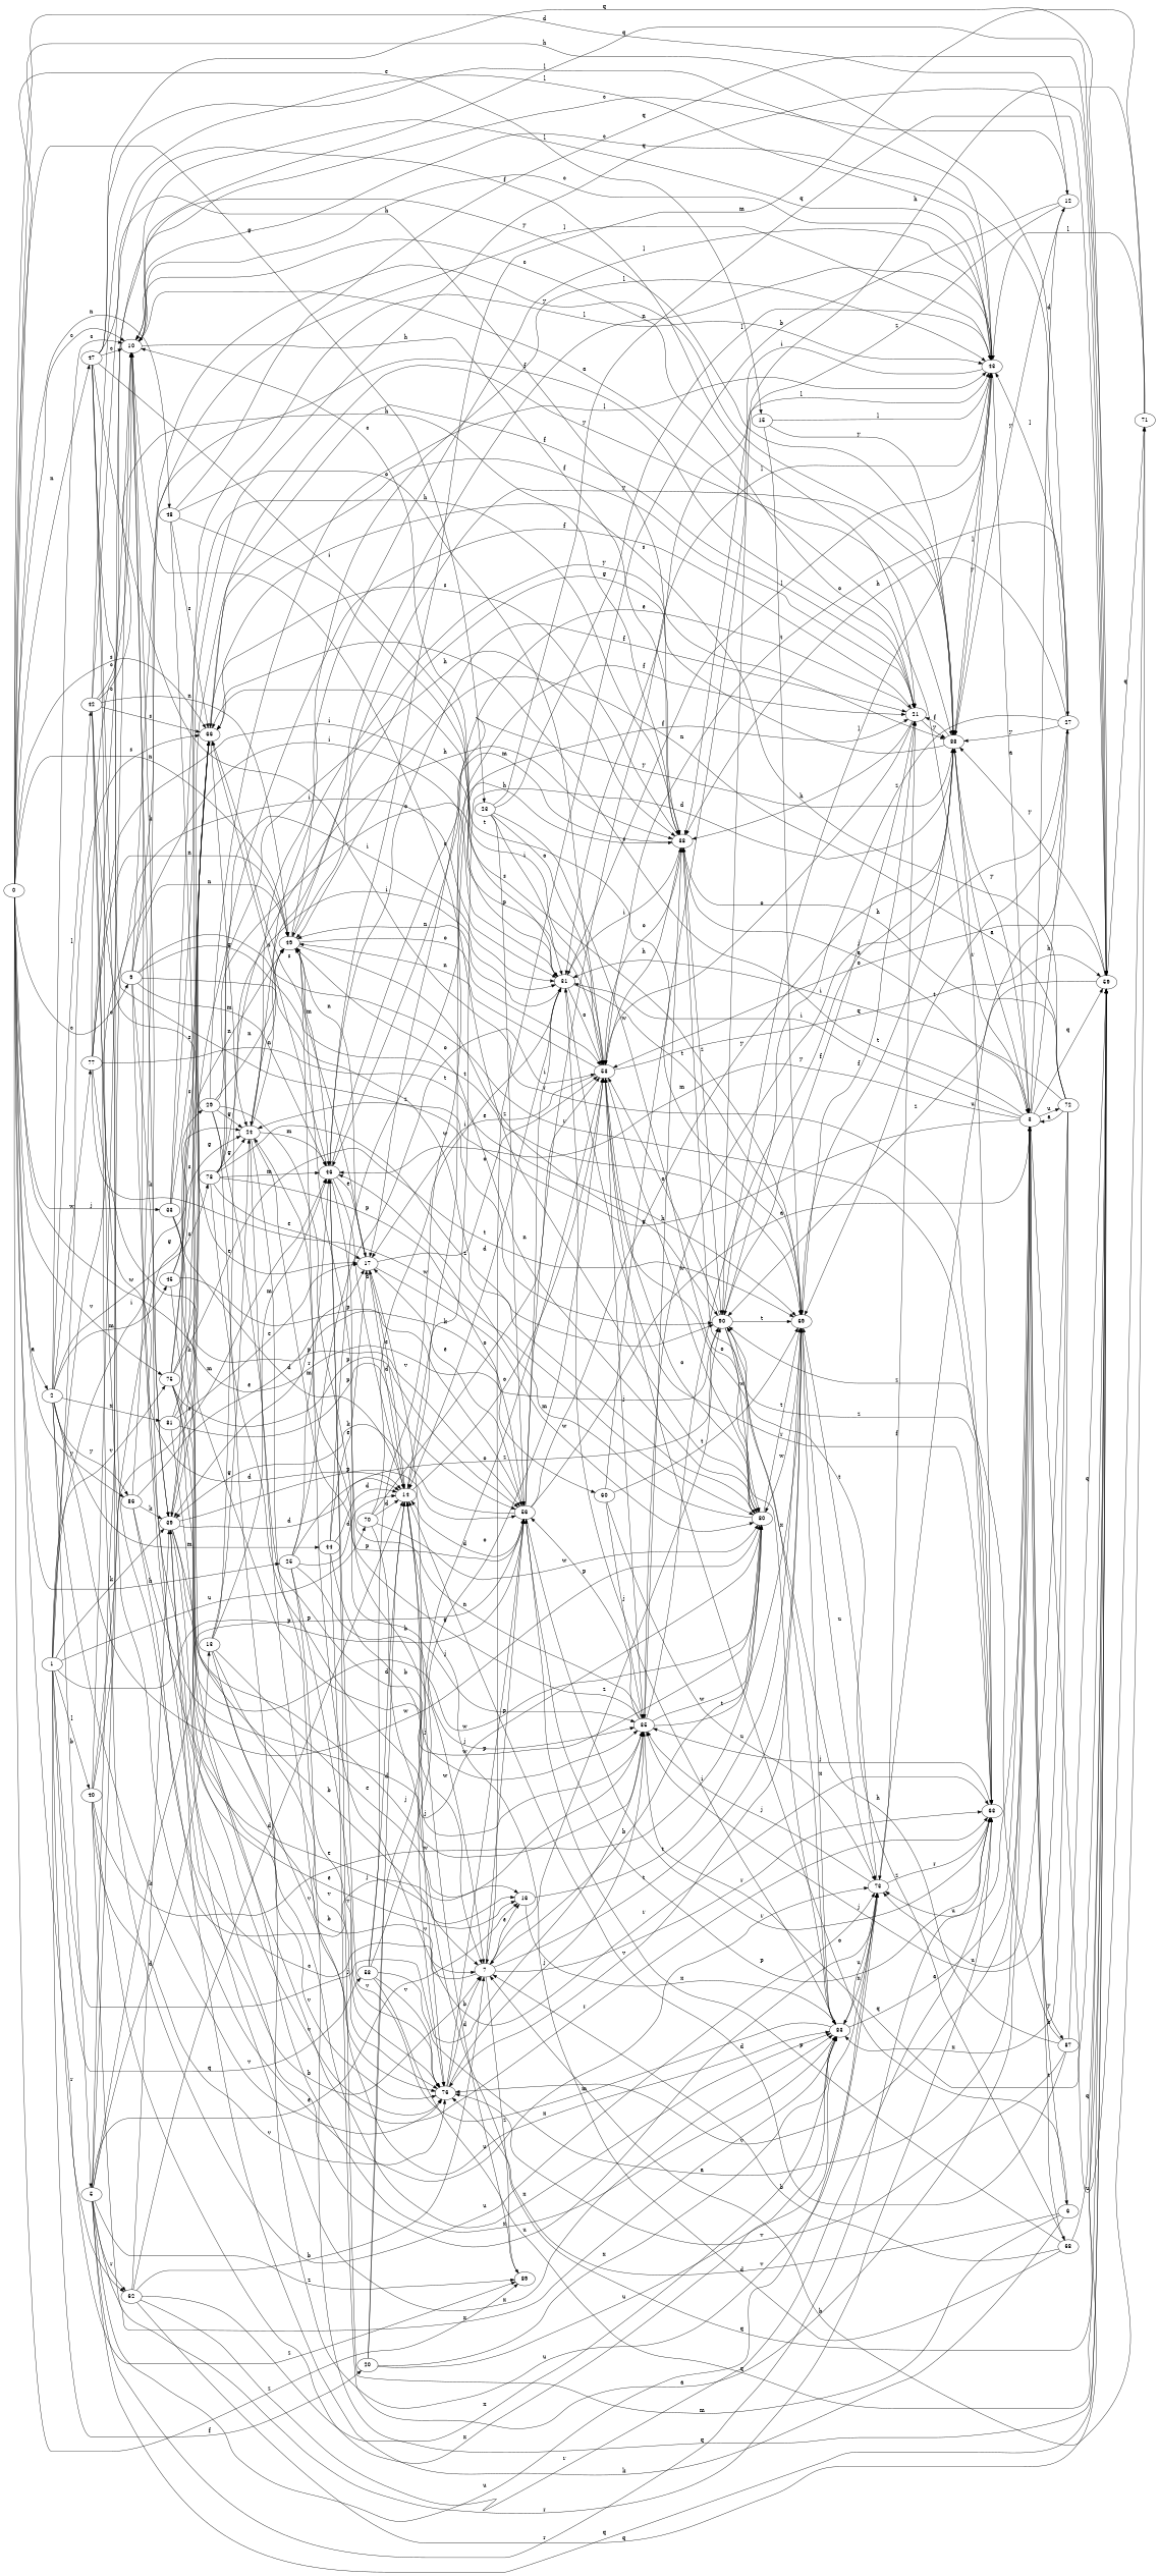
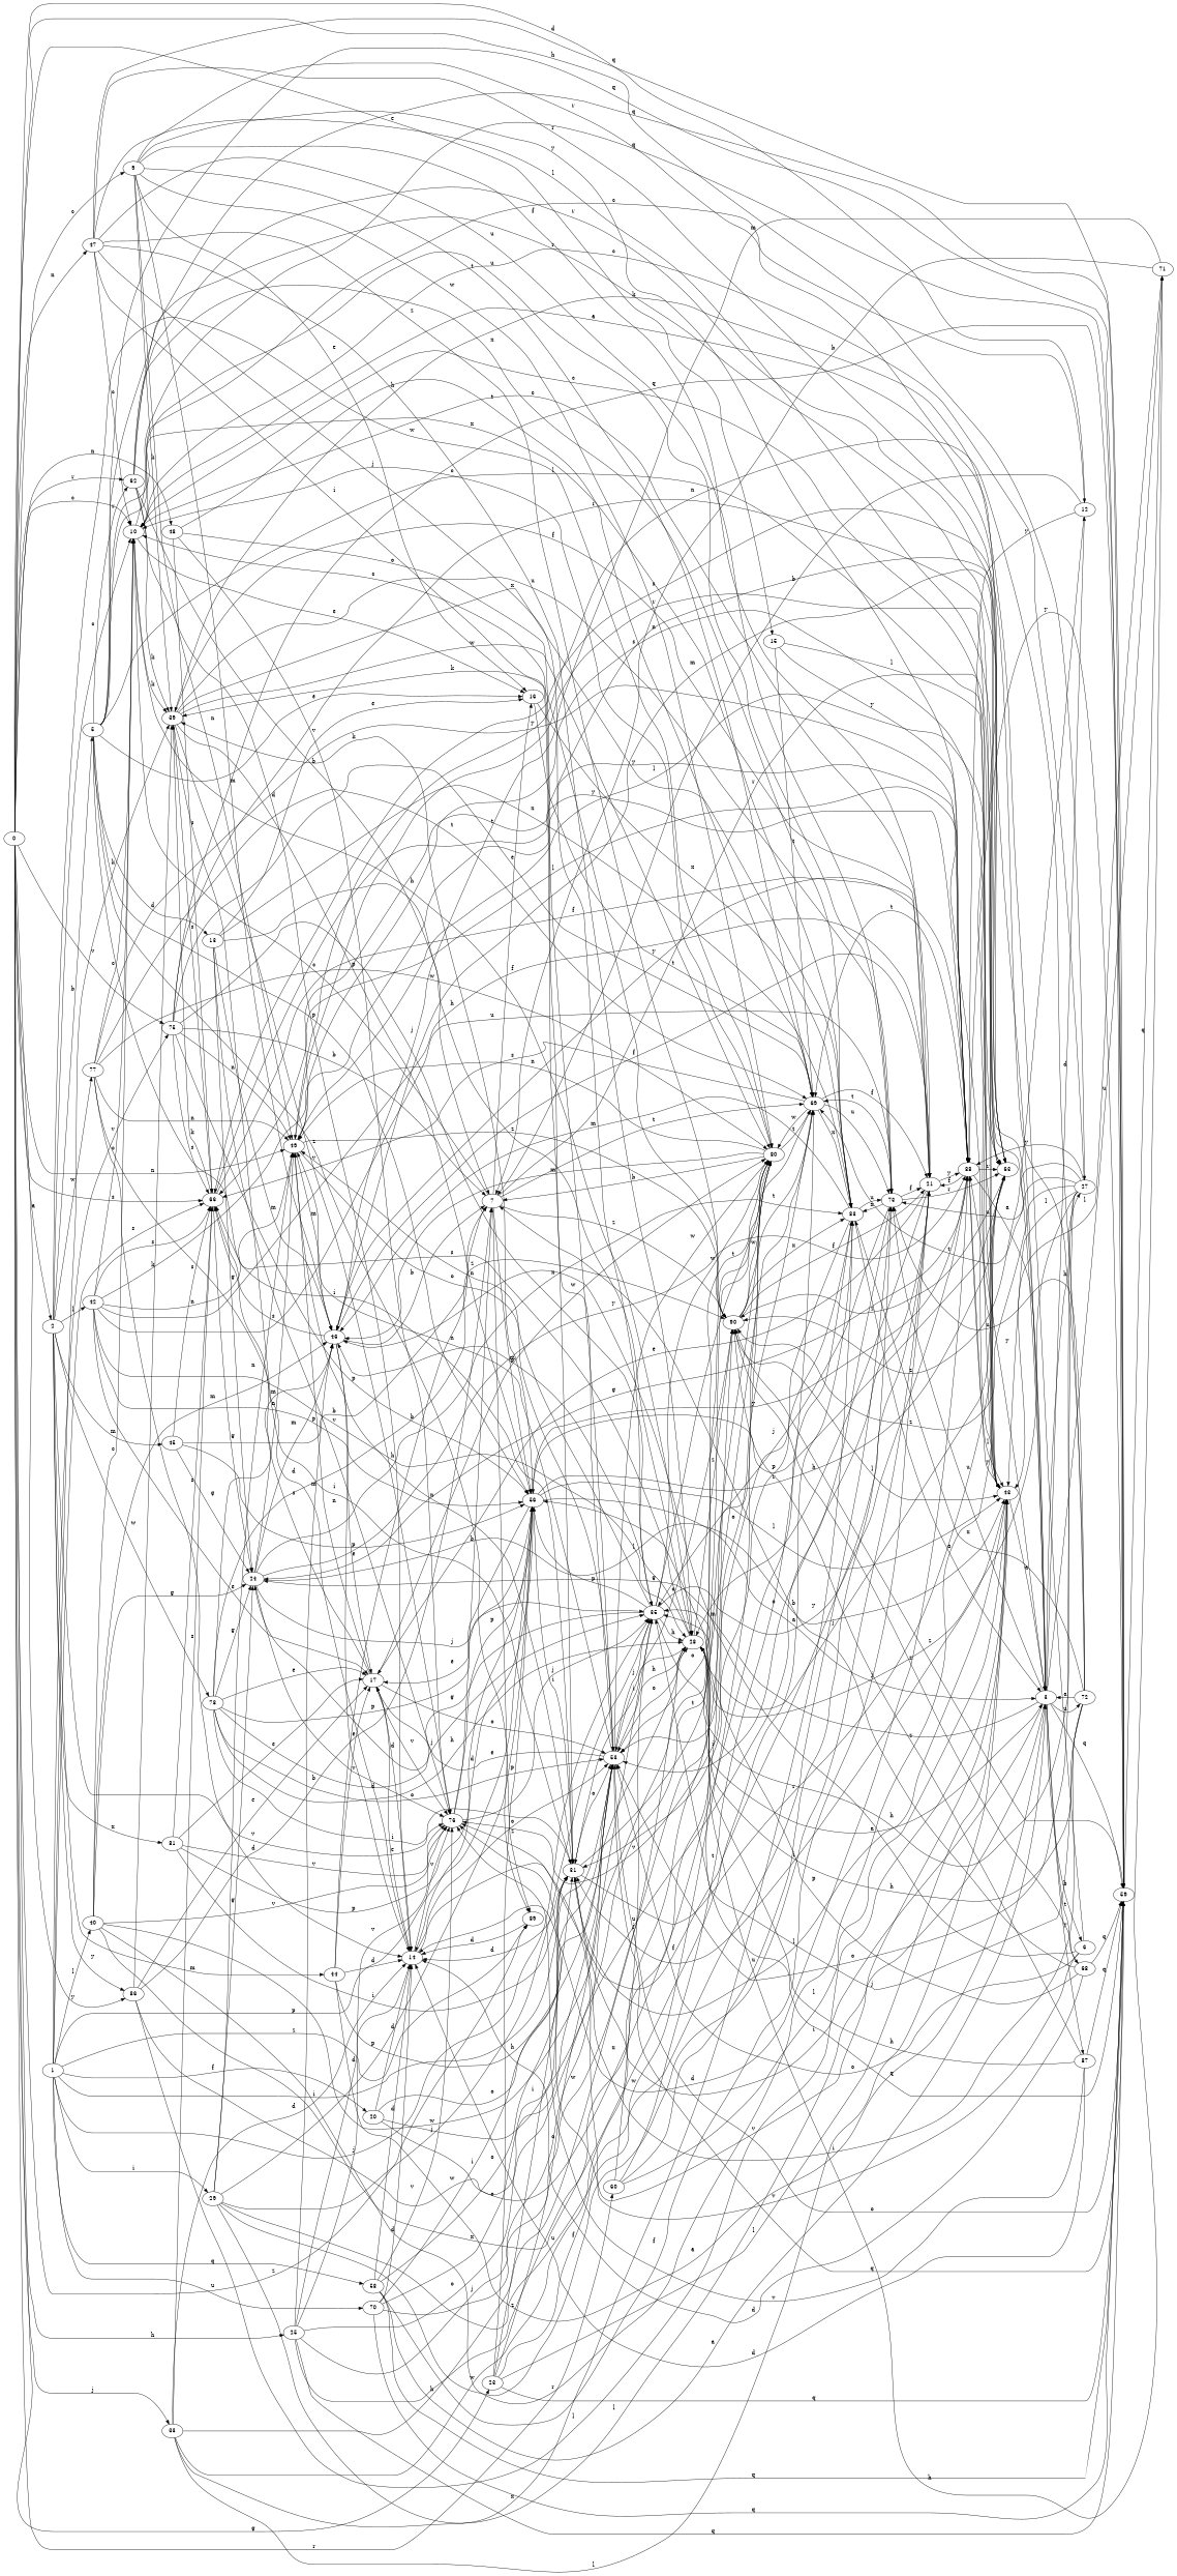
  strict digraph {
    rankdir=LR
    0
    2
    9
    10
    12
    15
    23
    25
    27
    33
    47
    48
    49
    60
    62
    66
    75
    86
    89
    5
    42
    44
    45
    76
    77
    78
    80
    81
    39
    46
    88
    16
    63
    69
    21
    3
    59
-   28 [label=38]
+   28
    7
    90
    43
    31
    56
    53
    35
    14
    73
    83
    24
    17
    1
    20
    29
    40
    58
    70
    13
    6
    68
    71
    72
    87
    0 -> 2 [label=a]
    0 -> 9 [label=c]
    0 -> 10 [label=c]
    0 -> 12 [label=d]
    0 -> 15 [label=e]
    0 -> 23 [label=g]
    0 -> 25 [label=h]
    0 -> 27 [label=h]
    0 -> 33 [label=j]
    0 -> 47 [label=n]
    0 -> 48 [label=n]
    0 -> 49 [label=n]
    0 -> 60 [label=r]
    0 -> 62 [label=r]
    0 -> 66 [label=s]
    0 -> 75 [label=v]
    0 -> 86 [label=y]
    0 -> 89 [label=z]
    2 -> 10 [label=c]
    2 -> 86 [label=y]
    2 -> 5 [label=b]
    2 -> 42 [label=l]
    2 -> 44 [label=m]
    2 -> 45 [label=m]
    2 -> 76 [label=v]
    2 -> 77 [label=w]
    2 -> 78 [label=w]
    2 -> 80 [label=w]
    2 -> 81 [label=x]
    9 -> 49 [label=n]
    9 -> 80 [label=w]
    9 -> 39 [label=k]
    9 -> 46 [label=m]
    9 -> 88 [label=y]
    9 -> 16 [label=e]
    9 -> 63 [label=r]
    9 -> 69 [label=t]
    9 -> 21 [label=f]
    10 -> 39 [label=k]
    10 -> 16 [label=e]
    10 -> 3 [label=a]
    10 -> 59 [label=q]
    10 -> 28 [label=h]
    12 -> 10 [label=c]
    12 -> 88 [label=y]
    12 -> 7 [label=b]
    12 -> 90 [label=z]
    15 -> 88 [label=y]
    15 -> 69 [label=t]
    15 -> 43 [label=l]
    23 -> 80 [label=w]
    23 -> 59 [label=q]
    23 -> 43 [label=l]
    23 -> 31 [label=i]
    23 -> 56 [label=p]
    23 -> 53 [label=o]
    25 -> 76 [label=v]
    25 -> 46 [label=m]
    25 -> 59 [label=q]
    25 -> 90 [label=z]
    25 -> 53 [label=o]
    25 -> 35 [label=j]
    25 -> 14 [label=d]
    27 -> 10 [label=c]
    27 -> 88 [label=y]
    27 -> 69 [label=t]
    27 -> 28 [label=h]
    27 -> 90 [label=z]
    27 -> 43 [label=l]
    27 -> 53 [label=o]
    27 -> 35 [label=j]
    27 -> 73 [label=u]
    33 -> 66 [label=s]
    33 -> 80 [label=w]
    33 -> 28 [label=h]
    33 -> 43 [label=l]
    33 -> 14 [label=d]
    33 -> 83 [label=x]
    47 -> 10 [label=c]
    47 -> 63 [label=r]
    47 -> 59 [label=q]
    47 -> 28 [label=h]
    47 -> 90 [label=z]
    47 -> 43 [label=l]
    47 -> 31 [label=i]
    47 -> 35 [label=j]
    47 -> 73 [label=u]
    48 -> 66 [label=s]
    48 -> 76 [label=v]
    48 -> 69 [label=t]
-   48 -> 59 [label=q]
    48 -> 53 [label=o]
    49 -> 46 [label=m]
    49 -> 88 [label=y]
    49 -> 63 [label=r]
    49 -> 90 [label=z]
    49 -> 43 [label=l]
    49 -> 53 [label=o]
    60 -> 69 [label=t]
    60 -> 43 [label=l]
    60 -> 35 [label=j]
    60 -> 73 [label=u]
    62 -> 39 [label=k]
    62 -> 63 [label=r]
    62 -> 59 [label=q]
    62 -> 7 [label=b]
    62 -> 14 [label=d]
    62 -> 83 [label=x]
    66 -> 39 [label=k]
    66 -> 88 [label=y]
    66 -> 21 [label=f]
    66 -> 24 [label=g]
    75 -> 49 [label=n]
    75 -> 66 [label=s]
    75 -> 63 [label=r]
    75 -> 69 [label=t]
    75 -> 59 [label=q]
    75 -> 7 [label=b]
    75 -> 56 [label=p]
    75 -> 35 [label=j]
    86 -> 80 [label=w]
    86 -> 39 [label=k]
    86 -> 7 [label=b]
    86 -> 43 [label=l]
    86 -> 17 [label=e]
    89 -> 14 [label=d]
    5 -> 62 [label=r]
    5 -> 89 [label=z]
    5 -> 16 [label=e]
    5 -> 63 [label=r]
    5 -> 59 [label=q]
    5 -> 43 [label=l]
    5 -> 31 [label=i]
    5 -> 56 [label=p]
    5 -> 73 [label=u]
    5 -> 83 [label=x]
    5 -> 13 [label=d]
    42 -> 10 [label=c]
    42 -> 49 [label=n]
    42 -> 66 [label=s]
    42 -> 21 [label=f]
    42 -> 28 [label=h]
    42 -> 43 [label=l]
    42 -> 56 [label=p]
    42 -> 73 [label=u]
    42 -> 17 [label=e]
    44 -> 3 [label=a]
    44 -> 28 [label=h]
    44 -> 7 [label=b]
    44 -> 14 [label=d]
    44 -> 17 [label=e]
    45 -> 66 [label=s]
    45 -> 7 [label=b]
    45 -> 56 [label=p]
    45 -> 24 [label=g]
    76 -> 7 [label=b]
    76 -> 56 [label=p]
    76 -> 35 [label=j]
    77 -> 10 [label=c]
    77 -> 49 [label=n]
    77 -> 80 [label=w]
    77 -> 88 [label=y]
    77 -> 69 [label=t]
    77 -> 31 [label=i]
    77 -> 14 [label=d]
    78 -> 46 [label=m]
    78 -> 28 [label=h]
    78 -> 90 [label=z]
    78 -> 31 [label=i]
    78 -> 56 [label=p]
    78 -> 53 [label=o]
    78 -> 35 [label=j]
    78 -> 24 [label=g]
    78 -> 17 [label=e]
    80 -> 10 [label=c]
    80 -> 49 [label=n]
    80 -> 46 [label=m]
    80 -> 69 [label=t]
    80 -> 7 [label=b]
    80 -> 53 [label=o]
    81 -> 66 [label=s]
    81 -> 76 [label=v]
    81 -> 31 [label=i]
    81 -> 56 [label=p]
    81 -> 17 [label=e]
    39 -> 66 [label=s]
    39 -> 76 [label=v]
    39 -> 80 [label=w]
    39 -> 21 [label=f]
    39 -> 56 [label=p]
    39 -> 14 [label=d]
    39 -> 73 [label=u]
    39 -> 83 [label=x]
    46 -> 66 [label=s]
    46 -> 88 [label=y]
    46 -> 21 [label=f]
    46 -> 7 [label=b]
    46 -> 14 [label=d]
    46 -> 17 [label=e]
    88 -> 63 [label=r]
    88 -> 69 [label=t]
    88 -> 21 [label=f]
    88 -> 3 [label=a]
    88 -> 43 [label=l]
    88 -> 14 [label=d]
    88 -> 24 [label=g]
    16 -> 69 [label=t]
    16 -> 83 [label=x]
    63 -> 90 [label=z]
    63 -> 56 [label=p]
    63 -> 35 [label=j]
    69 -> 66 [label=s]
    69 -> 76 [label=v]
    69 -> 80 [label=w]
    69 -> 21 [label=f]
    69 -> 73 [label=u]
    69 -> 83 [label=x]
    21 -> 10 [label=c]
    21 -> 88 [label=y]
    21 -> 28 [label=h]
    21 -> 53 [label=o]
    21 -> 17 [label=e]
    3 -> 12 [label=d]
    3 -> 27 [label=h]
    3 -> 66 [label=s]
    3 -> 76 [label=v]
    3 -> 46 [label=m]
    3 -> 88 [label=y]
    3 -> 59 [label=q]
    3 -> 31 [label=i]
    3 -> 73 [label=u]
    3 -> 24 [label=g]
    3 -> 6 [label=b]
    3 -> 68 [label=t]
    3 -> 71 [label=u]
    3 -> 72 [label=u]
    3 -> 87 [label=y]
    59 -> 88 [label=y]
    59 -> 90 [label=z]
    59 -> 53 [label=o]
    59 -> 71 [label=q]
    28 -> 66 [label=s]
    28 -> 46 [label=m]
    28 -> 3 [label=a]
    28 -> 90 [label=z]
    28 -> 31 [label=i]
    28 -> 53 [label=o]
    7 -> 10 [label=c]
    7 -> 89 [label=z]
    7 -> 16 [label=e]
    7 -> 63 [label=r]
    7 -> 69 [label=t]
    7 -> 90 [label=z]
    7 -> 56 [label=p]
    90 -> 80 [label=w]
    90 -> 39 [label=k]
    90 -> 69 [label=t]
    90 -> 21 [label=f]
    90 -> 43 [label=l]
    90 -> 53 [label=o]
    90 -> 83 [label=x]
    43 -> 10 [label=c]
    43 -> 49 [label=n]
    43 -> 88 [label=y]
    43 -> 3 [label=a]
    43 -> 31 [label=i]
    31 -> 49 [label=n]
    31 -> 63 [label=r]
    31 -> 69 [label=t]
    31 -> 43 [label=l]
    31 -> 53 [label=o]
    31 -> 14 [label=d]
    56 -> 39 [label=k]
    56 -> 88 [label=y]
    56 -> 63 [label=r]
    56 -> 3 [label=a]
    56 -> 43 [label=l]
    56 -> 31 [label=i]
    56 -> 14 [label=d]
    56 -> 17 [label=e]
    53 -> 10 [label=c]
    53 -> 49 [label=n]
    53 -> 80 [label=w]
    53 -> 59 [label=q]
    53 -> 28 [label=h]
    53 -> 35 [label=j]
    53 -> 17 [label=e]
    35 -> 49 [label=n]
    35 -> 80 [label=w]
    35 -> 88 [label=y]
    35 -> 69 [label=t]
    35 -> 59 [label=q]
    35 -> 28 [label=h]
    35 -> 56 [label=p]
    35 -> 24 [label=g]
    14 -> 76 [label=v]
    14 -> 21 [label=f]
    14 -> 53 [label=o]
    14 -> 17 [label=e]
    73 -> 63 [label=r]
    73 -> 69 [label=t]
    73 -> 21 [label=f]
    73 -> 35 [label=j]
    73 -> 83 [label=x]
    83 -> 46 [label=m]
    83 -> 3 [label=a]
    83 -> 31 [label=i]
    83 -> 53 [label=o]
    83 -> 73 [label=u]
    24 -> 49 [label=n]
    24 -> 76 [label=v]
    24 -> 46 [label=m]
    24 -> 88 [label=y]
    24 -> 43 [label=l]
    24 -> 35 [label=j]
    24 -> 83 [label=x]
    17 -> 49 [label=n]
    17 -> 66 [label=s]
    17 -> 76 [label=v]
    17 -> 80 [label=w]
    17 -> 53 [label=o]
    17 -> 14 [label=d]
    1 -> 66 [label=s]
    1 -> 75 [label=v]
    1 -> 89 [label=z]
    1 -> 39 [label=k]
    1 -> 31 [label=i]
    1 -> 56 [label=p]
    1 -> 35 [label=j]
    1 -> 20 [label=f]
    1 -> 29 [label=i]
    1 -> 40 [label=l]
    1 -> 58 [label=q]
    1 -> 70 [label=u]
    20 -> 53 [label=o]
    20 -> 14 [label=d]
    20 -> 73 [label=u]
    20 -> 83 [label=x]
    29 -> 49 [label=n]
    29 -> 21 [label=f]
    29 -> 43 [label=l]
    29 -> 56 [label=p]
    29 -> 35 [label=j]
    29 -> 73 [label=u]
    29 -> 24 [label=g]
    40 -> 10 [label=c]
    40 -> 76 [label=v]
    40 -> 80 [label=w]
    40 -> 46 [label=m]
    40 -> 63 [label=r]
    40 -> 83 [label=x]
    40 -> 24 [label=g]
    58 -> 76 [label=v]
    58 -> 21 [label=f]
    58 -> 3 [label=a]
    58 -> 59 [label=q]
    58 -> 53 [label=o]
    58 -> 14 [label=d]
    70 -> 80 [label=w]
    70 -> 59 [label=q]
    70 -> 31 [label=i]
    70 -> 53 [label=o]
    70 -> 14 [label=d]
    13 -> 76 [label=v]
    13 -> 46 [label=m]
    13 -> 16 [label=e]
    13 -> 28 [label=h]
    13 -> 83 [label=x]
    13 -> 24 [label=g]
    6 -> 76 [label=v]
    6 -> 39 [label=k]
    6 -> 46 [label=m]
    6 -> 53 [label=o]
    68 -> 59 [label=q]
    68 -> 7 [label=b]
    68 -> 90 [label=z]
    68 -> 56 [label=p]
    68 -> 14 [label=d]
    71 -> 46 [label=m]
    71 -> 28 [label=h]
    71 -> 7 [label=b]
    71 -> 43 [label=l]
    72 -> 49 [label=n]
    72 -> 66 [label=s]
    72 -> 3 [label=a]
    72 -> 28 [label=h]
    72 -> 31 [label=i]
    72 -> 35 [label=j]
    72 -> 73 [label=u]
    72 -> 83 [label=x]
    87 -> 76 [label=v]
    87 -> 59 [label=q]
    87 -> 28 [label=h]
    87 -> 90 [label=z]
    87 -> 14 [label=d]
  }
